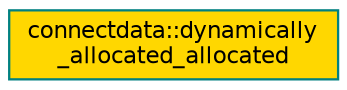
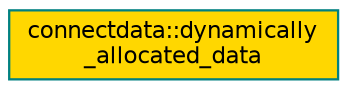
  digraph {
    rankdir=LR
-   n1 [color=teal fillcolor=gold fontname=Helvetica fontsize=10 height=0.2 label="connectdata::dynamically\l_allocated_allocated" shape=record style=filled width=0.4]
+   n1 [color=teal fillcolor=gold fontname=Helvetica fontsize=10 height=0.2 label="connectdata::dynamically\l_allocated_data" shape=record style=filled width=0.4]
  }
